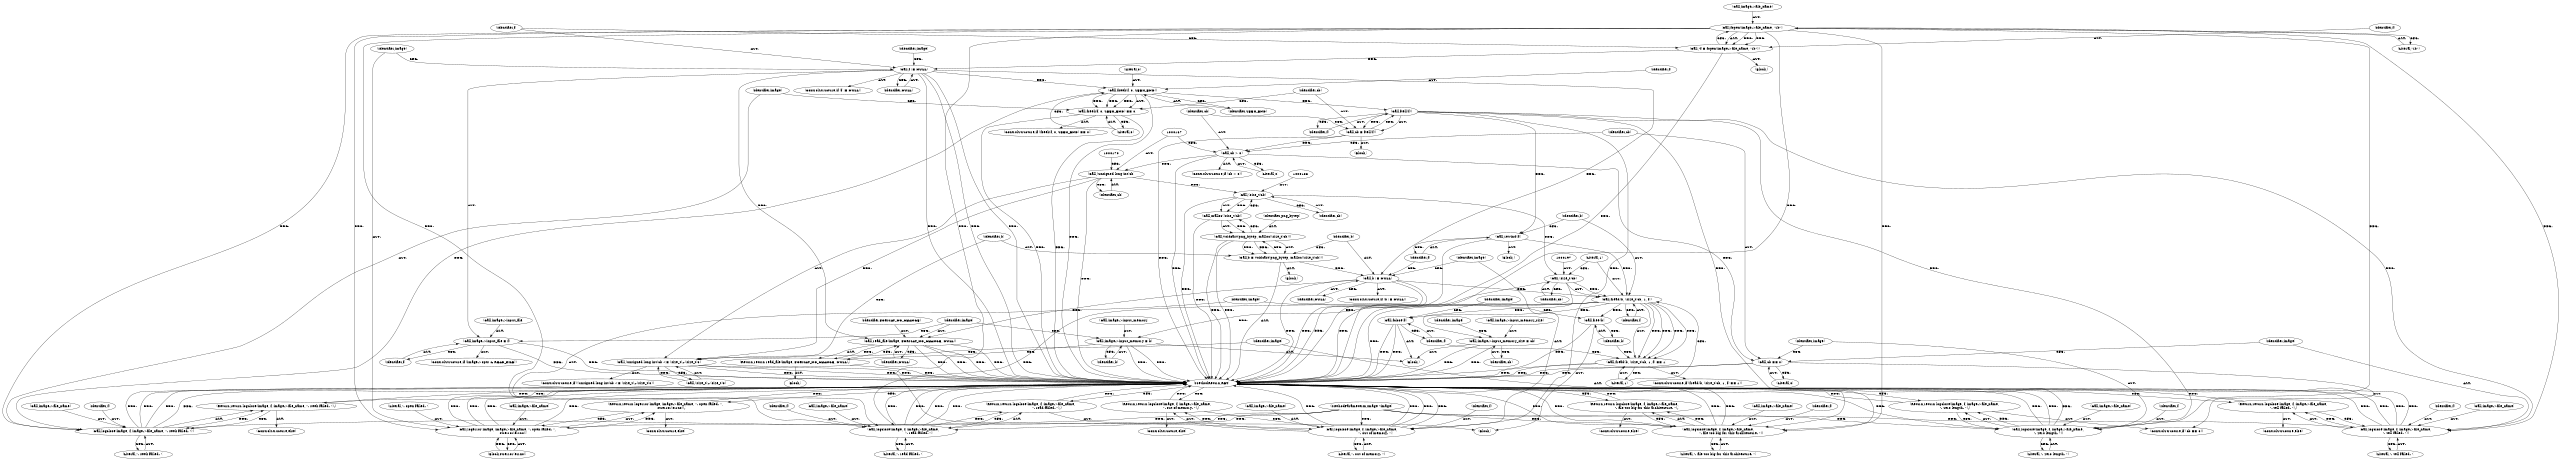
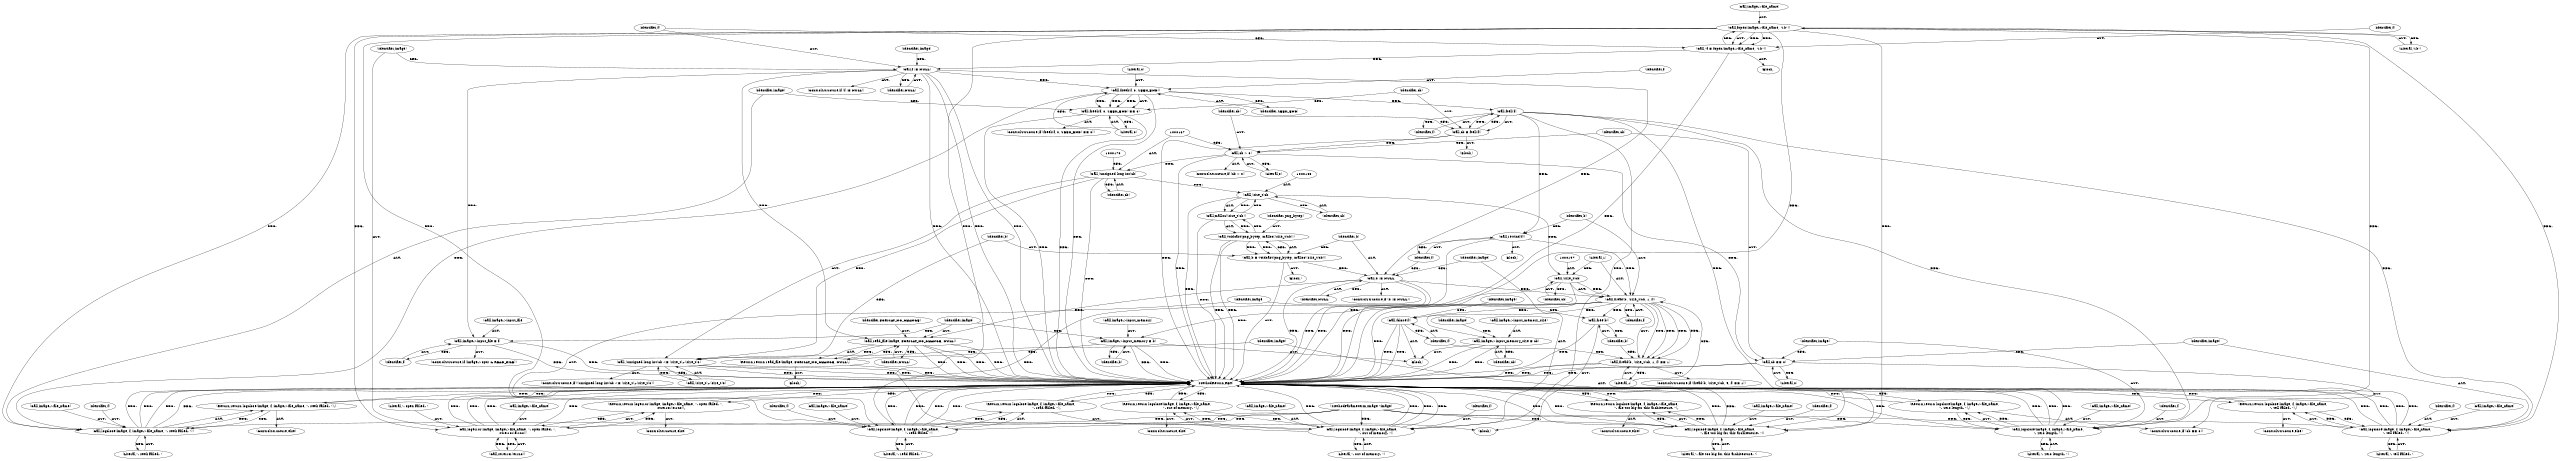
  digraph {
    n1 [label="(Call,fopen(image->file_name, \"rb\"))"]
    n2 [label="(Call,*f = fopen(image->file_name, \"rb\"))"]
    n3 [label="(Call,logclose(image, f, image->file_name,\n                              \": read failed: \"))"]
    n4 [label="(Call,logclose(image, f, image->file_name,\n                           \": out of memory: \"))"]
    n5 [label="(Call,logclose(image, f, image->file_name,\n                        \": file too big for this architecture: \"))"]
    n6 [label="(Call,logclose(image, f, image->file_name,\n \": zero length: \"))"]
    n7 [label="(Call,logclose(image, f, image->file_name,\n \": tell failed: \"))"]
    n8 [label="(Call,logclose(image, f, image->file_name, \": seek failed: \"))"]
    n9 [label="(Call,logerror(image, image->file_name, \": open failed: \",\n            strerror(errno)))"]
    n10 [label="(MethodReturn,RET)"]
    n11 [label="(Literal,\"rb\")"]
    n12 [label="(Call,f != NULL)"]
    n13 [label="(Block,)"]
    n14 [label="(Return,return logclose(image, f, image->file_name,\n                              \": read failed: \");)"]
    n15 [label="(Literal,\": read failed: \")"]
    n16 [label="(Return,return logclose(image, f, image->file_name,\n                           \": out of memory: \");)"]
    n17 [label="(Literal,\": out of memory: \")"]
    n18 [label="(Return,return logclose(image, f, image->file_name,\n                        \": file too big for this architecture: \");)"]
    n19 [label="(Literal,\": file too big for this architecture: \")"]
    n20 [label="(Return,return logclose(image, f, image->file_name,\n \": zero length: \");)"]
    n21 [label="(Literal,\": zero length: \")"]
    n22 [label="(Return,return logclose(image, f, image->file_name,\n \": tell failed: \");)"]
    n23 [label="(Literal,\": tell failed: \")"]
    n24 [label="(Return,return logclose(image, f, image->file_name, \": seek failed: \");)"]
    n25 [label="(Literal,\": seek failed: \")"]
    n26 [label="(Return,return logerror(image, image->file_name, \": open failed: \",\n            strerror(errno));)"]
-   n27 [label="(Block,strerror(errno))"]
+   n27 [label="(Call,strerror(errno))"]
    n28 [label="(Call,image->input_file = f)"]
    n29 [label="(Call,fseek(f, 0, SEEK_END))"]
    n30 [label="(Call,b != NULL)"]
    n31 [label="(Call,read_file(image, FORMAT_NO_CHANGE, NULL))"]
    n32 [label="(ControlStructure,if (f != NULL))"]
    n33 [label="(Identifier,NULL)"]
    n34 [label="(ControlStructure,if (image->opts & READ_FILE))"]
    n35 [label="(Identifier,f)"]
    n36 [label="(Call,fseek(f, 0, SEEK_END) == 0)"]
    n37 [label="(Call,ftell(f))"]
    n38 [label="(Identifier,SEEK_END)"]
    n39 [label="(Call,fread(b, (size_t)cb, 1, f))"]
    n40 [label="(Identifier,NULL)"]
    n41 [label="(ControlStructure,if (b != NULL))"]
    n42 [label="(Return,return read_file(image, FORMAT_NO_CHANGE, NULL);)"]
    n43 [label="(Identifier,NULL)"]
    n44 [label="(Literal,0)"]
    n45 [label="(ControlStructure,if (fseek(f, 0, SEEK_END) == 0))"]
    n46 [label="(Call,cb = ftell(f))"]
    n47 [label="(Call,rewind(f))"]
    n48 [label="(Identifier,f)"]
    n49 [label="(Call,cb > 0)"]
    n50 [label="(Block,)"]
    n51 [label="(Block,)"]
    n52 [label="(Identifier,f)"]
    n53 [label="(Call,(unsigned long int)cb)"]
    n54 [label="(Call,cb == 0)"]
    n55 [label="(ControlStructure,if (cb > 0))"]
    n56 [label="(Literal,0)"]
    n57 [label="(Call,(unsigned long int)cb <= (size_t)~(size_t)0)"]
    n58 [label="(Call,(size_t)cb)"]
    n59 [label="(Identifier,cb)"]
    n60 [label="(Literal,0)"]
    n61 [label="(ControlStructure,if (cb == 0))"]
    n62 [label="(Call,(size_t)~(size_t)0)"]
    n63 [label="(ControlStructure,if ((unsigned long int)cb <= (size_t)~(size_t)0))"]
    n64 [label="(Call,malloc((size_t)cb))"]
    n65 [label="(Call,(size_t)cb)"]
    n66 [label="(Identifier,cb)"]
    n67 [label="(Call,voidcast(png_bytep, malloc((size_t)cb)))"]
    n68 [label="(Call,image->input_memory_size = cb)"]
    n69 [label="(Identifier,cb)"]
    n70 [label="(Call,b = voidcast(png_bytep, malloc((size_t)cb)))"]
    n71 [label="(Block,)"]
    n72 [label="(Call,fread(b, (size_t)cb, 1, f) == 1)"]
    n73 [label="(Call,fclose(f))"]
    n74 [label="(Call,image->input_memory = b)"]
    n75 [label="(Call,free(b))"]
    n76 [label="(Identifier,f)"]
    n77 [label="(Literal,1)"]
-   n78 [label="(ControlStructure,if (fread(b, (size_t)cb, 1, f) == 1))"]
+   n78 [label="(ControlStructure,if (fread(b, (size_t)cb, 9, f) == 1))"]
    n79 [label="(Block,)"]
    n80 [label="(Identifier,f)"]
    n81 [label="(Identifier,b)"]
    n82 [label="(Block,)"]
    n83 [label="(Identifier,b)"]
    n84 [label="(Block,)"]
    n85 [label="(Identifier,cb)"]
    n86 [label="(ControlStructure,else)"]
    n87 [label="(ControlStructure,else)"]
    n88 [label="(ControlStructure,else)"]
    n89 [label="(ControlStructure,else)"]
    n90 [label="(ControlStructure,else)"]
    n91 [label="(Identifier,b)"]
    n92 [label="(Identifier,f)"]
    n93 [label="(Identifier,b)"]
    n94 [label="(Identifier,f)"]
    n95 [label="(Call,image->file_name)"]
    n96 [label="(Call,image->file_name)"]
    n97 [label="(Call,image->input_memory_size)"]
    n98 [label="(Identifier,f)"]
    n99 [label="(Identifier,f)"]
    n100 [label="(Identifier,image)"]
    n101 [label="(Identifier,f)"]
    n102 [label="(Call,image->file_name)"]
    n103 [label="(Identifier,f)"]
    n104 [label="(Identifier,f)"]
    n105 [label="(Identifier,FORMAT_NO_CHANGE)"]
    n106 [label="(Literal,\": open failed: \")"]
    n107 [label="(Identifier,cb)"]
    n108 [label="(Call,image->input_file)"]
    n109 [label="(Identifier,b)"]
    n110 [label="(Identifier,cb)"]
    n111 [label="(Identifier,image)"]
    n112 [label="(Identifier,image)"]
    n113 [label="(Identifier,image)"]
    n114 [label="(Identifier,image)"]
    n115 [label="(Identifier,image)"]
    n116 [label="(Call,image->file_name)"]
    n117 [label="(Call,image->file_name)"]
    n118 [label="(Identifier,image)"]
    n119 [label="(Call,image->file_name)"]
    n120 [label="(MethodParameterIn,Image *image)"]
    n121 [label="(Literal,0)"]
    n122 [label="(Identifier,cb)"]
    n123 [label="(Identifier,png_bytep)"]
    n124 [label="(Call,image->file_name)"]
    n125 [label="(Identifier,f)"]
    n126 [label="(Identifier,f)"]
    n127 [label="(Call,image->file_name)"]
    n128 [label="(Literal,1)"]
    n129 [label="(Identifier,image)"]
    n130 [label="(Identifier,image)"]
    n131 [label="(Identifier,image)"]
    n132 [label="(Call,image->input_memory)"]
    n133 [label="(Identifier,image)"]
    1000167
    1000170
    1000183
    1000197
    n1 -> n2 [label="AST: "]
    n1 -> n2 [label="DDG: "]
    n1 -> n2 [label="DDG: "]
    n1 -> n3 [label="DDG: "]
    n1 -> n4 [label="DDG: "]
    n1 -> n5 [label="DDG: "]
    n1 -> n6 [label="DDG: "]
    n1 -> n7 [label="DDG: "]
    n1 -> n8 [label="DDG: "]
    n1 -> n9 [label="DDG: "]
    n1 -> n10 [label="DDG: "]
    n1 -> n11 [label="CFG: "]
    n2 -> n1 [label="CFG: "]
    n2 -> n10 [label="DDG: "]
    n2 -> n12 [label="DDG: "]
    n2 -> n13 [label="AST: "]
    n3 -> n10 [label="DDG: "]
    n3 -> n10 [label="DDG: "]
    n3 -> n10 [label="DDG: "]
    n3 -> n10 [label="DDG: "]
    n3 -> n14 [label="AST: "]
    n3 -> n14 [label="DDG: "]
    n3 -> n15 [label="CFG: "]
    n4 -> n10 [label="DDG: "]
    n4 -> n10 [label="DDG: "]
    n4 -> n10 [label="DDG: "]
    n4 -> n10 [label="DDG: "]
    n4 -> n16 [label="AST: "]
    n4 -> n16 [label="DDG: "]
    n4 -> n17 [label="CFG: "]
    n5 -> n10 [label="DDG: "]
    n5 -> n10 [label="DDG: "]
    n5 -> n10 [label="DDG: "]
    n5 -> n10 [label="DDG: "]
    n5 -> n18 [label="AST: "]
    n5 -> n18 [label="DDG: "]
    n5 -> n19 [label="CFG: "]
    n6 -> n10 [label="DDG: "]
    n6 -> n10 [label="DDG: "]
    n6 -> n10 [label="DDG: "]
    n6 -> n10 [label="DDG: "]
    n6 -> n20 [label="AST: "]
    n6 -> n20 [label="DDG: "]
    n6 -> n21 [label="CFG: "]
    n7 -> n10 [label="DDG: "]
    n7 -> n10 [label="DDG: "]
    n7 -> n10 [label="DDG: "]
    n7 -> n10 [label="DDG: "]
    n7 -> n22 [label="AST: "]
    n7 -> n22 [label="DDG: "]
    n7 -> n23 [label="CFG: "]
    n8 -> n10 [label="DDG: "]
    n8 -> n10 [label="DDG: "]
    n8 -> n10 [label="DDG: "]
    n8 -> n10 [label="DDG: "]
    n8 -> n24 [label="AST: "]
    n8 -> n24 [label="DDG: "]
    n8 -> n25 [label="CFG: "]
    n9 -> n10 [label="DDG: "]
    n9 -> n10 [label="DDG: "]
    n9 -> n10 [label="DDG: "]
    n9 -> n10 [label="DDG: "]
    n9 -> n26 [label="AST: "]
    n9 -> n26 [label="DDG: "]
    n9 -> n27 [label="CFG: "]
    n10 -> n14 [label="CFG: "]
    n10 -> n16 [label="CFG: "]
    n10 -> n18 [label="CFG: "]
    n10 -> n20 [label="CFG: "]
    n10 -> n22 [label="CFG: "]
    n10 -> n24 [label="CFG: "]
    n10 -> n26 [label="CFG: "]
    n11 -> n1 [label="AST: "]
    n12 -> n10 [label="DDG: "]
    n12 -> n10 [label="DDG: "]
    n12 -> n10 [label="DDG: "]
-   n12 -> n28 [label="AST: "]
+   n12 -> n28 [label="DDG: "]
    n12 -> n29 [label="DDG: "]
    n12 -> n30 [label="DDG: "]
    n12 -> n31 [label="DDG: "]
    n12 -> n32 [label="AST: "]
    n12 -> n33 [label="CFG: "]
    n14 -> n3 [label="CFG: "]
    n14 -> n10 [label="DDG: "]
    n14 -> n82 [label="AST: "]
    n15 -> n3 [label="AST: "]
    n16 -> n4 [label="CFG: "]
    n16 -> n10 [label="DDG: "]
    n16 -> n86 [label="AST: "]
    n17 -> n4 [label="AST: "]
    n18 -> n5 [label="CFG: "]
    n18 -> n10 [label="DDG: "]
    n18 -> n87 [label="AST: "]
    n19 -> n5 [label="AST: "]
    n20 -> n6 [label="CFG: "]
    n20 -> n10 [label="DDG: "]
    n20 -> n61 [label="AST: "]
    n21 -> n6 [label="AST: "]
    n22 -> n7 [label="CFG: "]
    n22 -> n10 [label="DDG: "]
    n22 -> n88 [label="AST: "]
    n23 -> n7 [label="AST: "]
    n24 -> n8 [label="CFG: "]
    n24 -> n10 [label="DDG: "]
    n24 -> n89 [label="AST: "]
    n25 -> n8 [label="AST: "]
    n26 -> n9 [label="CFG: "]
    n26 -> n10 [label="DDG: "]
    n26 -> n90 [label="AST: "]
    n27 -> n9 [label="AST: "]
    n27 -> n9 [label="DDG: "]
    n28 -> n10 [label="DDG: "]
    n28 -> n10 [label="DDG: "]
    n28 -> n34 [label="AST: "]
    n28 -> n35 [label="CFG: "]
    n29 -> n8 [label="DDG: "]
    n29 -> n10 [label="DDG: "]
    n29 -> n36 [label="AST: "]
    n29 -> n36 [label="DDG: "]
    n29 -> n36 [label="DDG: "]
    n29 -> n36 [label="DDG: "]
    n29 -> n37 [label="DDG: "]
    n29 -> n38 [label="CFG: "]
    n30 -> n10 [label="DDG: "]
    n30 -> n10 [label="DDG: "]
    n30 -> n10 [label="DDG: "]
    n30 -> n31 [label="DDG: "]
    n30 -> n39 [label="DDG: "]
    n30 -> n40 [label="CFG: "]
    n30 -> n41 [label="AST: "]
    n31 -> n10 [label="DDG: "]
    n31 -> n10 [label="DDG: "]
    n31 -> n10 [label="DDG: "]
    n31 -> n10 [label="DDG: "]
    n31 -> n42 [label="AST: "]
    n31 -> n42 [label="DDG: "]
    n31 -> n43 [label="CFG: "]
    n33 -> n12 [label="AST: "]
    n35 -> n28 [label="AST: "]
    n36 -> n10 [label="DDG: "]
    n36 -> n10 [label="DDG: "]
    n36 -> n44 [label="CFG: "]
    n36 -> n45 [label="AST: "]
    n37 -> n4 [label="DDG: "]
    n37 -> n5 [label="DDG: "]
    n37 -> n6 [label="DDG: "]
    n37 -> n7 [label="DDG: "]
    n37 -> n46 [label="AST: "]
    n37 -> n46 [label="DDG: "]
    n37 -> n47 [label="DDG: "]
    n37 -> n48 [label="CFG: "]
    n38 -> n29 [label="AST: "]
    n39 -> n3 [label="DDG: "]
    n39 -> n10 [label="DDG: "]
    n39 -> n72 [label="AST: "]
    n39 -> n72 [label="DDG: "]
    n39 -> n72 [label="DDG: "]
    n39 -> n72 [label="DDG: "]
    n39 -> n72 [label="DDG: "]
    n39 -> n73 [label="DDG: "]
    n39 -> n74 [label="DDG: "]
    n39 -> n75 [label="DDG: "]
    n39 -> n76 [label="CFG: "]
    n40 -> n30 [label="AST: "]
    n42 -> n10 [label="DDG: "]
    n42 -> n31 [label="CFG: "]
    n42 -> n84 [label="AST: "]
    n43 -> n31 [label="AST: "]
    n44 -> n29 [label="CFG: "]
    n44 -> n36 [label="AST: "]
    n46 -> n10 [label="DDG: "]
    n46 -> n37 [label="CFG: "]
    n46 -> n49 [label="DDG: "]
    n46 -> n50 [label="AST: "]
    n47 -> n10 [label="DDG: "]
    n47 -> n39 [label="DDG: "]
    n47 -> n51 [label="AST: "]
    n47 -> n52 [label="CFG: "]
    n48 -> n37 [label="AST: "]
    n49 -> n10 [label="DDG: "]
    n49 -> n53 [label="DDG: "]
    n49 -> n54 [label="DDG: "]
    n49 -> n55 [label="AST: "]
    n49 -> n56 [label="CFG: "]
    n52 -> n30 [label="CFG: "]
    n52 -> n47 [label="AST: "]
    n53 -> n10 [label="DDG: "]
    n53 -> n57 [label="AST: "]
    n53 -> n57 [label="DDG: "]
    n53 -> n58 [label="DDG: "]
    n53 -> n59 [label="CFG: "]
    n54 -> n10 [label="DDG: "]
    n54 -> n10 [label="DDG: "]
    n54 -> n60 [label="CFG: "]
    n54 -> n61 [label="AST: "]
    n56 -> n49 [label="AST: "]
    n57 -> n10 [label="DDG: "]
    n57 -> n10 [label="DDG: "]
    n57 -> n10 [label="DDG: "]
    n57 -> n62 [label="CFG: "]
    n57 -> n63 [label="AST: "]
    n58 -> n10 [label="DDG: "]
    n58 -> n64 [label="AST: "]
    n58 -> n64 [label="DDG: "]
    n58 -> n65 [label="DDG: "]
    n58 -> n66 [label="CFG: "]
    n59 -> n53 [label="AST: "]
    n60 -> n54 [label="AST: "]
    n62 -> n57 [label="AST: "]
    n62 -> n57 [label="DDG: "]
    n64 -> n10 [label="DDG: "]
    n64 -> n58 [label="CFG: "]
    n64 -> n67 [label="AST: "]
    n64 -> n67 [label="DDG: "]
    n65 -> n10 [label="DDG: "]
    n65 -> n39 [label="AST: "]
    n65 -> n39 [label="DDG: "]
    n65 -> n68 [label="DDG: "]
    n65 -> n69 [label="CFG: "]
    n66 -> n58 [label="AST: "]
    n67 -> n10 [label="DDG: "]
    n67 -> n10 [label="DDG: "]
    n67 -> n64 [label="CFG: "]
    n67 -> n70 [label="AST: "]
    n67 -> n70 [label="DDG: "]
    n67 -> n70 [label="DDG: "]
    n68 -> n10 [label="DDG: "]
    n68 -> n10 [label="DDG: "]
    n68 -> n79 [label="AST: "]
    n68 -> n85 [label="CFG: "]
    n69 -> n65 [label="AST: "]
    n70 -> n10 [label="AST: "]
    n70 -> n30 [label="DDG: "]
    n70 -> n67 [label="CFG: "]
    n70 -> n71 [label="AST: "]
    n72 -> n10 [label="DDG: "]
    n72 -> n10 [label="DDG: "]
    n72 -> n77 [label="CFG: "]
    n72 -> n78 [label="AST: "]
    n73 -> n10 [label="DDG: "]
    n73 -> n10 [label="DDG: "]
    n73 -> n79 [label="AST: "]
    n73 -> n80 [label="CFG: "]
    n74 -> n10 [label="DDG: "]
    n74 -> n10 [label="DDG: "]
    n74 -> n42 [label="CFG: "]
    n74 -> n79 [label="AST: "]
    n74 -> n81 [label="CFG: "]
    n75 -> n10 [label="DDG: "]
    n75 -> n82 [label="AST: "]
    n75 -> n83 [label="CFG: "]
    n76 -> n39 [label="AST: "]
    n77 -> n39 [label="CFG: "]
    n77 -> n72 [label="AST: "]
    n80 -> n72 [label="CFG: "]
    n80 -> n73 [label="AST: "]
    n81 -> n74 [label="AST: "]
    n83 -> n72 [label="CFG: "]
    n83 -> n75 [label="AST: "]
    n85 -> n68 [label="AST: "]
    n91 -> n39 [label="AST: "]
    n91 -> n47 [label="CFG: "]
    n92 -> n3 [label="AST: "]
    n93 -> n30 [label="AST: "]
    n93 -> n70 [label="CFG: "]
    n94 -> n29 [label="AST: "]
    n95 -> n3 [label="AST: "]
    n96 -> n9 [label="AST: "]
    n97 -> n68 [label="AST: "]
    n98 -> n2 [label="AST: "]
    n99 -> n4 [label="AST: "]
    n100 -> n8 [label="AST: "]
    n100 -> n36 [label="CFG: "]
    n101 -> n6 [label="AST: "]
    n102 -> n8 [label="AST: "]
    n103 -> n2 [label="CFG: "]
    n103 -> n12 [label="AST: "]
    n104 -> n7 [label="AST: "]
    n105 -> n31 [label="AST: "]
    n106 -> n9 [label="AST: "]
    n107 -> n36 [label="CFG: "]
    n107 -> n46 [label="AST: "]
    n108 -> n28 [label="AST: "]
    n109 -> n57 [label="CFG: "]
    n109 -> n70 [label="AST: "]
    n110 -> n46 [label="CFG: "]
    n110 -> n49 [label="AST: "]
    n111 -> n68 [label="CFG: "]
    n112 -> n5 [label="AST: "]
    n112 -> n57 [label="CFG: "]
    n113 -> n4 [label="AST: "]
    n113 -> n30 [label="CFG: "]
    n114 -> n3 [label="AST: "]
    n114 -> n75 [label="CFG: "]
    n115 -> n12 [label="CFG: "]
    n116 -> n1 [label="AST: "]
    n117 -> n5 [label="AST: "]
    n118 -> n73 [label="CFG: "]
    n119 -> n4 [label="AST: "]
    n120 -> n3 [label="DDG: "]
    n120 -> n4 [label="DDG: "]
    n120 -> n5 [label="DDG: "]
    n120 -> n6 [label="DDG: "]
    n120 -> n7 [label="DDG: "]
    n120 -> n8 [label="DDG: "]
    n120 -> n9 [label="DDG: "]
    n121 -> n29 [label="AST: "]
    n122 -> n49 [label="CFG: "]
    n122 -> n54 [label="AST: "]
    n123 -> n67 [label="AST: "]
    n124 -> n7 [label="AST: "]
    n125 -> n5 [label="AST: "]
    n126 -> n8 [label="AST: "]
    n127 -> n6 [label="AST: "]
    n128 -> n39 [label="AST: "]
    n128 -> n65 [label="CFG: "]
    n129 -> n9 [label="AST: "]
    n129 -> n12 [label="CFG: "]
    n130 -> n7 [label="AST: "]
    n130 -> n54 [label="CFG: "]
    n131 -> n6 [label="AST: "]
    n131 -> n54 [label="CFG: "]
    n132 -> n74 [label="AST: "]
    n133 -> n28 [label="CFG: "]
    n133 -> n31 [label="AST: "]
    n133 -> n74 [label="CFG: "]
    1000167 -> n49 [label="CFG: "]
    1000167 -> n53 [label="AST: "]
    1000170 -> n53 [label="CFG: "]
    1000183 -> n58 [label="AST: "]
    1000197 -> n65 [label="AST: "]
  }
